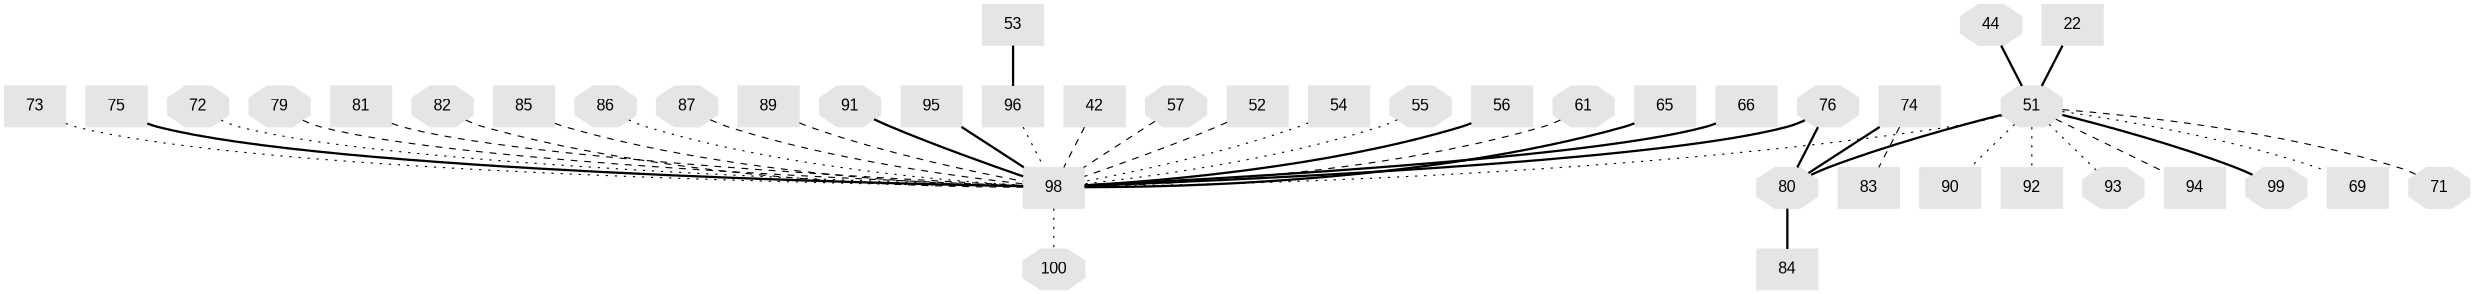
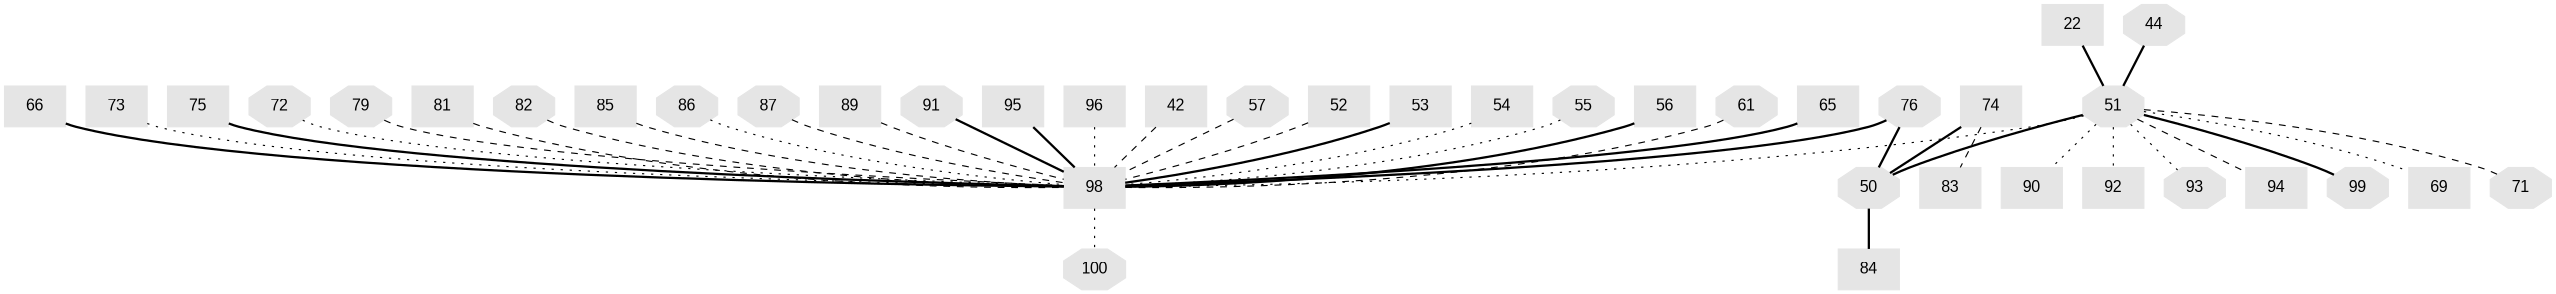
  graph {
    fontname="Liberation Sans"
    node [color=gray90 fontname="Liberation Sans" shape=box style=filled]
    edge [fontname="Liberation Sans" style=bold]
    51 [shape=octagon super="+2+13+6+16+24+7"]
    98 [super="+97+88"]
    69
    71 [shape=octagon super="+46"]
-   80 [shape=octagon super="+38+70+41"]
+   80 [shape=octagon super="+38+70+41" label=50]
    90 [super="+34"]
    92
    93 [shape=octagon]
    94
    99 [shape=octagon super="+60"]
    22
    100 [shape=octagon super="+49"]
    42
    44 [shape=octagon]
    n15 [label=57 shape=octagon]
    84
    52
    53
    54
    55 [shape=octagon]
    56
    61 [shape=octagon super="+12"]
    65
    66
    73
    74 [super="+58+67"]
    83
    75
    76 [shape=octagon super="+48"]
    n30 [label=72 shape=octagon]
    79 [shape=octagon]
    81 [super="+62"]
    82 [shape=octagon]
    85
    86 [shape=octagon]
    87 [shape=octagon]
    89 [super="+35"]
    91 [shape=octagon]
    95
    96
    51 -- 98 [style=dotted weight=3]
    51 -- 69 [style=dotted]
    51 -- 71 [style=dashed]
    51 -- 80
    51 -- 90 [style=dotted]
    51 -- 92 [style=dotted]
    51 -- 93 [style=dotted]
    51 -- 94 [style=dashed]
    51 -- 99
    98 -- 100 [style=dotted]
    80 -- 84
    22 -- 51
    42 -- 98 [style=dashed]
    44 -- 51
    n15 -- 98 [style=dashed]
    52 -- 98 [style=dashed]
-   53 -- 96
+   53 -- 98
    54 -- 98 [style=dotted]
    55 -- 98 [style=dotted]
    56 -- 98
    61 -- 98 [style=dashed]
    65 -- 98
    66 -- 98
    73 -- 98 [style=dotted]
    74 -- 80
    74 -- 83 [style=dashed]
    75 -- 98
    76 -- 98
    76 -- 80
    n30 -- 98 [style=dotted]
    79 -- 98 [style=dashed]
    81 -- 98 [style=dashed]
    82 -- 98 [style=dashed]
    85 -- 98 [style=dashed]
    86 -- 98 [style=dotted]
    87 -- 98 [style=dashed]
    89 -- 98 [style=dashed]
    91 -- 98
    95 -- 98
    96 -- 98 [style=dotted]
  }
